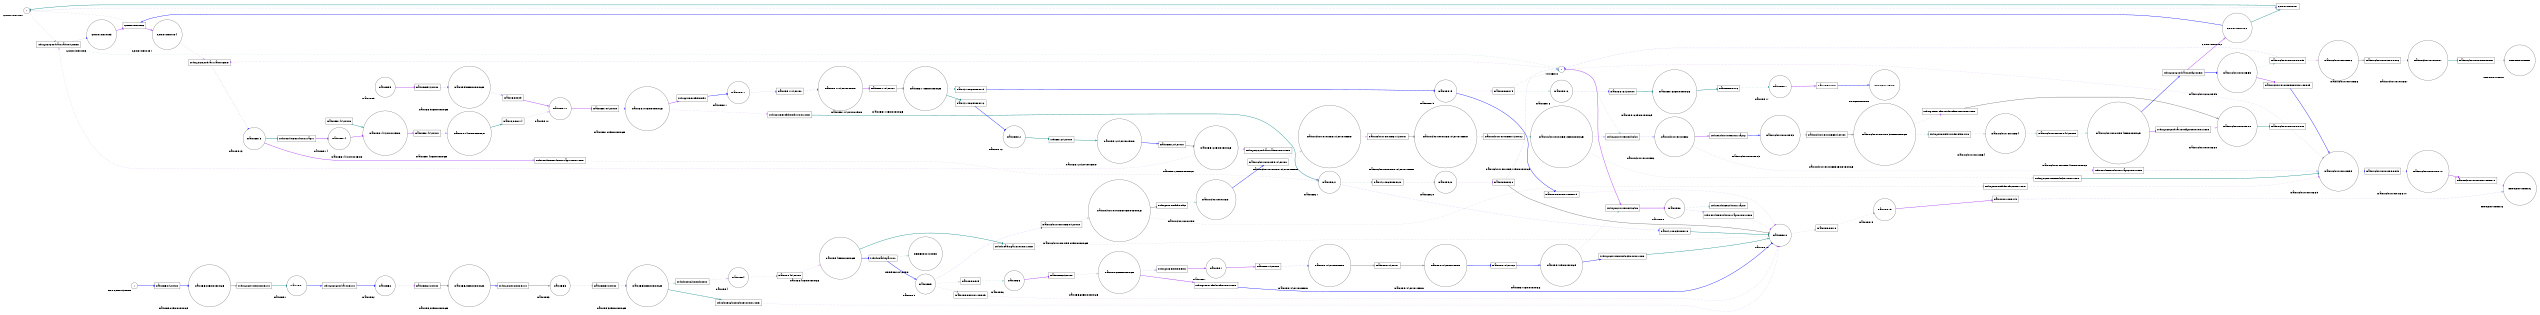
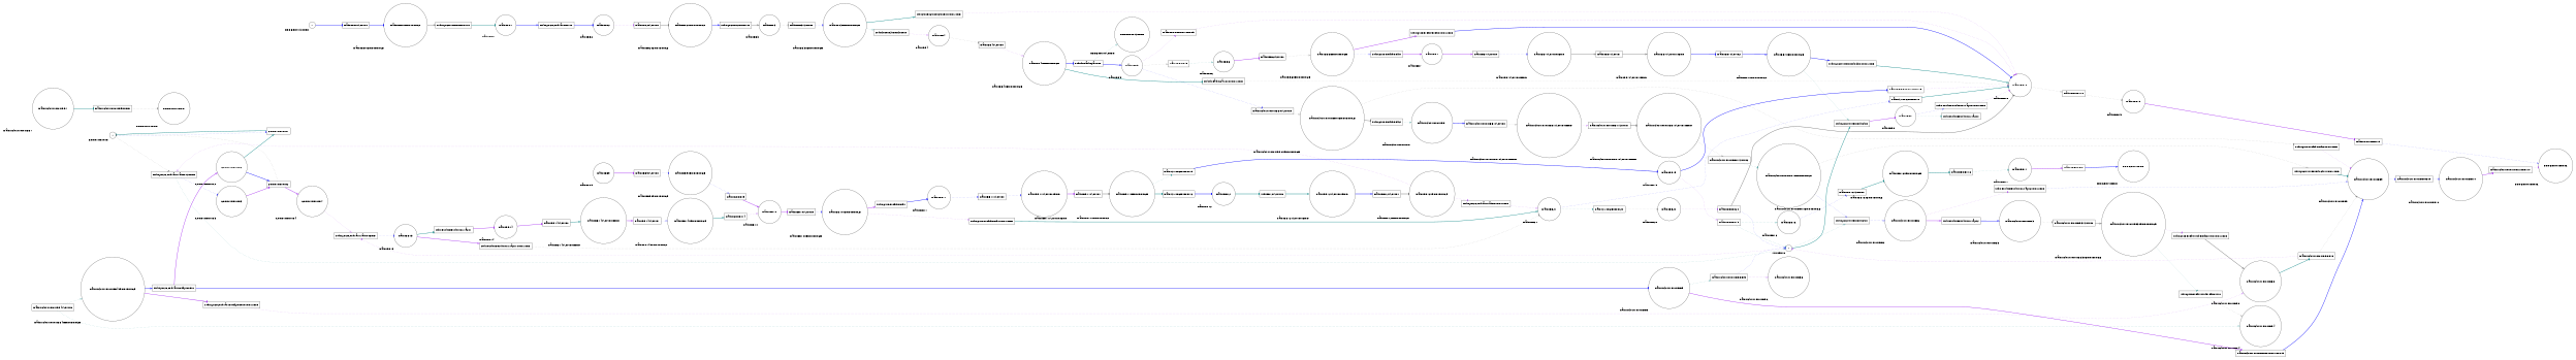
  digraph {
    rankdir=LR
    node [shape=box]
    edge [arrowhead=tee color=blue style=dotted]
    n1 [label="•" shape=circle xlabel=CONDVAR_0_P1]
    n2 [label=CONDVAR_0_T1]
    n3 [label=std_sync_Condvar_wait_0_START]
    CONDVAR_0_P3 [shape=circle xlabel=CONDVAR_0_P3]
    n5 [label="•" shape=circle xlabel=MUTEX_0]
    CONDVAR_0_P2 [shape=circle xlabel=CONDVAR_0_P2]
    n7 [label=CONDVAR_0_T2]
    CONDVAR_0_P4 [shape=circle xlabel=CONDVAR_0_P4]
    n9 [label=std_sync_Condvar_wait_0_END]
    main_BB13 [shape=circle xlabel=main_BB13]
    n11 [label=std_sync_Mutex_T_lock_0]
    n12 [label=std_sync_Mutex_T_lock_1]
    main_BB8 [shape=circle xlabel=main_BB8]
    main__closure_0__BB2 [shape=circle xlabel=main__closure_0__BB2]
    PROGRAM_END [shape=circle xlabel=PROGRAM_END]
    PROGRAM_PANIC [shape=circle xlabel=PROGRAM_PANIC]
    n17 [label="•" shape=circle xlabel=PROGRAM_START]
    n18 [label=main_BB0_STMT0]
    main_BB0_END_PLACE [shape=circle xlabel=main_BB0_END_PLACE]
    THREAD_0_END [shape=circle xlabel=THREAD_0_END]
    THREAD_0_START [shape=circle xlabel=THREAD_0_START]
    n22 [label=main__closure_0__BB0_STMT0]
    main__closure_0__BB0_END_PLACE [shape=circle xlabel=main__closure_0__BB0_END_PLACE]
    n24 [label=std_sync_Mutex_T_new_0]
    main_BB1 [shape=circle xlabel=main_BB1]
    n26 [label=std_sync_Condvar_new_0]
    main_BB2 [shape=circle xlabel=main_BB2]
    main_BB10 [shape=circle xlabel=main_BB10]
    n29 [label=main_BB10_STMT0]
    main_BB10_END_PLACE [shape=circle xlabel=main_BB10_END_PLACE]
    n31 [label=std_ops_Deref_deref_1]
    n32 [label=std_ops_Deref_deref_1_UNWIND]
    main_BB11 [shape=circle xlabel=main_BB11]
    main_BB21 [shape=circle xlabel=main_BB21]
    n35 [label=main_BB11_STMT0]
    main_BB11_STMT0_END [shape=circle xlabel=main_BB11_STMT0_END]
    main_BB11_END_PLACE [shape=circle xlabel=main_BB11_END_PLACE]
    n38 [label=main_SWITCH_INT_12]
    n39 [label=main_SWITCH_INT_15]
    main_BB12 [shape=circle xlabel=main_BB12]
    main_BB15 [shape=circle xlabel=main_BB15]
    n42 [label=main_BB11_STMT1]
    n43 [label=std_BB12_STMT0]
    main_BB12_STMT0_END [shape=circle xlabel=main_BB12_STMT0_END]
    main_BB12_END_PLACE [shape=circle xlabel=main_BB12_END_PLACE]
    n46 [label=std_sync_Condvar_wait_0_UNWIND]
    n47 [label=main_BB12_STMT1]
    n48 [label=std_result_Result_unwrap_1]
    n49 [label=std_result_Result_unwrap_1_UNWIND]
    main_BB14 [shape=circle xlabel=main_BB14]
    n51 [label=main_BB14_STMT0]
    main_BB14_STMT0_END [shape=circle xlabel=main_BB14_STMT0_END]
    main_BB14_END_PLACE [shape=circle xlabel=main_BB14_END_PLACE]
    n54 [label=main_GOTO_14]
    n55 [label=main_BB14_STMT1]
    n56 [label=main_DROP_15]
    n57 [label=main_DROP_UNWIND_15]
    main_BB16 [shape=circle xlabel=main_BB16]
    main_BB18 [shape=circle xlabel=main_BB18]
    n60 [label=main_BB16_STMT0]
    main_BB16_END_PLACE [shape=circle xlabel=main_BB16_END_PLACE]
    n62 [label=main_DROP_16]
    main_BB17 [shape=circle xlabel=main_BB17]
    n64 [label=main_RETURN]
    n65 [label=main_DROP_18]
    main_BB19 [shape=circle xlabel=main_BB19]
    n67 [label=main_UNWIND_19]
    n68 [label=main_BB2_STMT0]
    main_BB2_END_PLACE [shape=circle xlabel=main_BB2_END_PLACE]
    main_BB20 [shape=circle xlabel=main_BB20]
    n71 [label=main_DROP_20]
    n72 [label=main_SWITCH_INT_18]
    n73 [label=main_SWITCH_INT_20]
    n74 [label=std_sync_Arc_T_new_0]
    main_BB3 [shape=circle xlabel=main_BB3]
    n76 [label=main_BB3_STMT0]
    main_BB3_END_PLACE [shape=circle xlabel=main_BB3_END_PLACE]
    n78 [label=std_clone_Clone_clone_0]
    n79 [label=std_clone_Clone_clone_0_UNWIND]
    main_BB4 [shape=circle xlabel=main_BB4]
    n81 [label=main_BB4_STMT0]
    main_BB4_END_PLACE [shape=circle xlabel=main_BB4_END_PLACE]
    n83 [label=std_thread_spawn_0]
    n84 [label=std_thread_spawn_0_UNWIND]
    main_BB5 [shape=circle xlabel=main_BB5]
    n86 [label=main_DROP_5]
    n87 [label=main_DROP_UNWIND_5]
    main_BB6 [shape=circle xlabel=main_BB6]
    n89 [label=main_BB6_STMT0]
    main_BB6_END_PLACE [shape=circle xlabel=main_BB6_END_PLACE]
    n91 [label=std_ops_Deref_deref_0]
    n92 [label=std_ops_Deref_deref_0_UNWIND]
    main_BB7 [shape=circle xlabel=main_BB7]
    n94 [label=main_BB7_STMT0]
    main_BB7_STMT0_END [shape=circle xlabel=main_BB7_STMT0_END]
    main_BB7_END_PLACE [shape=circle xlabel=main_BB7_END_PLACE]
    n97 [label=std_sync_Mutex_T_lock_0_UNWIND]
    n98 [label=main_BB7_STMT1]
    main_BB7_STMT1_END [shape=circle xlabel=main_BB7_STMT1_END]
    n100 [label=main_BB7_STMT2]
    n101 [label=std_result_Result_unwrap_0]
    n102 [label=std_result_Result_unwrap_0_UNWIND]
    main_BB9 [shape=circle xlabel=main_BB9]
    n104 [label=main_BB9_STMT0]
    main_BB9_END_PLACE [shape=circle xlabel=main_BB9_END_PLACE]
    n106 [label=main_GOTO_9]
    n107 [label=std_ops_Deref_deref_2]
    n108 [label=std_ops_Deref_deref_2_UNWIND]
    main__closure_0__BB1 [shape=circle xlabel=main__closure_0__BB1]
    main__closure_0__BB9 [shape=circle xlabel=main__closure_0__BB9]
    n111 [label=main__closure_0__BB1_STMT0]
    main__closure_0__BB1_STMT0_END [shape=circle xlabel=main__closure_0__BB1_STMT0_END]
    main__closure_0__BB10 [shape=circle xlabel=main__closure_0__BB10]
    n114 [label=main__closure_0__UNWIND_10]
    main__closure_0__BB1_END_PLACE [shape=circle xlabel=main__closure_0__BB1_END_PLACE]
    n116 [label=std_sync_Mutex_T_lock_1_UNWIND]
    n117 [label=main__closure_0__BB1_STMT1]
    main__closure_0__BB1_STMT1_END [shape=circle xlabel=main__closure_0__BB1_STMT1_END]
    n119 [label=main__closure_0__BB1_STMT2]
-   n120 [label=std_result_Mutex_unwrap_2]
+   n120 [label=std_result_Result_unwrap_2]
    n121 [label=std_result_Result_unwrap_2_UNWIND]
    main__closure_0__BB3 [shape=circle xlabel=main__closure_0__BB3]
    n123 [label=main__closure_0__BB3_STMT0]
    main__closure_0__BB3_END_PLACE [shape=circle xlabel=main__closure_0__BB3_END_PLACE]
    n125 [label=std_ops_DerefMut_deref_mut_0]
    n126 [label=std_ops_DerefMut_deref_mut_0_UNWIND]
    main__closure_0__BB4 [shape=circle xlabel=main__closure_0__BB4]
    main__closure_0__BB8 [shape=circle xlabel=main__closure_0__BB8]
    n129 [label=main__closure_0__BB4_STMT0]
    main__closure_0__BB4_END_PLACE [shape=circle xlabel=main__closure_0__BB4_END_PLACE]
    n131 [label=std_sync_Condvar_notify_one_0]
    n132 [label=std_sync_Condvar_notify_one_0_UNWIND]
    main__closure_0__BB5 [shape=circle xlabel=main__closure_0__BB5]
    n134 [label=main__closure_0__DROP_5]
    n135 [label=main__closure_0__DROP_UNWIND_5]
    main__closure_0__BB6 [shape=circle xlabel=main__closure_0__BB6]
-   n137 [label=main__closure_0__DROP_6]
    main__closure_0__BB7 [shape=circle xlabel=main__closure_0__BB7]
    n139 [label=main__closure_0__RETURN]
    n140 [label=main__closure_0__DROP_8]
    n141 [label=main__closure_0__DROP_9]
    n1 -> n2
    n1 -> n3 [color=gray40]
    n2 -> n1 [color=teal style=bold]
    n3 -> CONDVAR_0_P3
    n3 -> n5 [arrowhead=onormal color=teal]
    CONDVAR_0_P3 -> n7 [color=purple style=bold]
    n5 -> n9 [color=purple]
-   n5 -> n11 [arrowhead=onormal color=purple style=bold]
+   n5 -> n11 [arrowhead=onormal color=teal style=bold]
    n5 -> n12 [arrowhead=onormal color=teal]
    CONDVAR_0_P2 -> n2 [arrowhead=onormal color=teal style=bold]
    CONDVAR_0_P2 -> n7 [arrowhead=onormal style=bold]
    n7 -> n1 [color=gray40]
    n7 -> CONDVAR_0_P4 [arrowhead=onormal color=purple style=bold]
    CONDVAR_0_P4 -> n9 [arrowhead=onormal color=purple]
    n9 -> main_BB13
    main_BB13 -> n48 [color=teal style=bold]
    main_BB13 -> n49 [arrowhead=onormal color=purple style=bold]
    n11 -> main_BB8 [color=purple style=bold]
    n12 -> main__closure_0__BB2 [arrowhead=onormal]
    main_BB8 -> n101 [color=teal]
    main_BB8 -> n102 [arrowhead=onormal]
    main__closure_0__BB2 -> n120 [arrowhead=onormal color=purple style=bold]
    main__closure_0__BB2 -> n121 [color=purple]
    n17 -> n18 [style=bold]
    n18 -> main_BB0_END_PLACE [style=bold]
    main_BB0_END_PLACE -> n24 [arrowhead=onormal color=gray40 style=bold]
    n22 -> main__closure_0__BB0_END_PLACE [arrowhead=onormal color=gray40]
    main__closure_0__BB0_END_PLACE -> n107 [color=gray40 style=bold]
    main__closure_0__BB0_END_PLACE -> n108 [color=gray40]
    n24 -> main_BB1 [color=teal style=bold]
    main_BB1 -> n26 [arrowhead=onormal style=bold]
    n26 -> main_BB2 [style=bold]
    main_BB2 -> n68 [color=purple]
    main_BB10 -> n29 [color=purple style=bold]
    n29 -> main_BB10_END_PLACE
    main_BB10_END_PLACE -> n31 [arrowhead=onormal color=purple style=bold]
    main_BB10_END_PLACE -> n32 [arrowhead=onormal color=purple]
    n31 -> main_BB11 [style=bold]
    n32 -> main_BB21 [arrowhead=onormal color=teal style=bold]
    main_BB11 -> n35
    main_BB21 -> n72
    main_BB21 -> n73 [color=teal]
    n35 -> main_BB11_STMT0_END
    main_BB11_STMT0_END -> n42 [color=purple style=bold]
    main_BB11_END_PLACE -> n38 [color=teal style=bold]
    main_BB11_END_PLACE -> n39 [color=teal]
    n38 -> main_BB12 [style=bold]
    n39 -> main_BB15 [style=bold]
    main_BB12 -> n43 [color=teal style=bold]
    main_BB15 -> n56 [arrowhead=onormal color=purple]
    main_BB15 -> n57 [style=bold]
    n42 -> main_BB11_END_PLACE [color=gray40 style=bold]
    n43 -> main_BB12_STMT0_END [arrowhead=onormal color=teal style=bold]
    main_BB12_STMT0_END -> n47 [arrowhead=onormal style=bold]
    main_BB12_END_PLACE -> n3 [arrowhead=onormal color=purple]
    main_BB12_END_PLACE -> n46 [color=purple]
    n46 -> main_BB21 [arrowhead=onormal color=purple]
    n47 -> main_BB12_END_PLACE [color=gray40 style=bold]
    n48 -> main_BB14 [color=purple style=bold]
    n49 -> main_BB21 [color=gray40]
-   main_BB14 -> main_BB14_STMT0_END [color=purple style=bold]
+   main_BB14 -> n51 [color=purple style=bold]
    n51 -> main_BB14_STMT0_END [arrowhead=onormal color=teal style=bold]
    main_BB14_STMT0_END -> n55 [arrowhead=onormal color=purple style=bold]
    main_BB14_END_PLACE -> n54 [arrowhead=onormal color=teal style=bold]
    n54 -> main_BB10 [arrowhead=onormal color=purple]
    n55 -> main_BB14_END_PLACE [arrowhead=onormal]
    n56 -> n5 [color=teal]
    n56 -> main_BB16 [arrowhead=onormal color=teal]
    n57 -> main_BB18 [color=purple]
    main_BB16 -> n60
    main_BB18 -> n65 [arrowhead=onormal color=gray40]
    n60 -> main_BB16_END_PLACE [color=teal style=bold]
    main_BB16_END_PLACE -> n62 [color=teal style=bold]
    n62 -> main_BB17 [color=teal]
    main_BB17 -> n64 [arrowhead=onormal color=purple style=bold]
    n64 -> PROGRAM_END [arrowhead=onormal style=bold]
    n65 -> main_BB19 [color=gray40]
    main_BB19 -> n67 [color=purple style=bold]
    n67 -> PROGRAM_PANIC [arrowhead=onormal]
    n68 -> main_BB2_END_PLACE [color=gray40 style=bold]
    main_BB2_END_PLACE -> n74 [arrowhead=onormal style=bold]
    main_BB20 -> n71 [color=purple]
    n71 -> n5 [arrowhead=onormal]
    n71 -> main_BB18 [color=gray40 style=bold]
    n72 -> main_BB18 [color=teal style=bold]
    n73 -> main_BB20 [color=gray40]
    n74 -> main_BB3 [arrowhead=onormal color=gray40 style=bold]
    main_BB3 -> n76 [color=gray40]
    n76 -> main_BB3_END_PLACE
    main_BB3_END_PLACE -> n78 [arrowhead=onormal color=teal]
    main_BB3_END_PLACE -> n79 [arrowhead=onormal color=teal style=bold]
    n78 -> main_BB4 [arrowhead=onormal color=purple]
    n79 -> main_BB18 [color=purple]
    main_BB4 -> n81 [color=gray40]
    n81 -> main_BB4_END_PLACE [arrowhead=onormal color=purple]
    main_BB4_END_PLACE -> n83 [style=bold]
    main_BB4_END_PLACE -> n84 [color=teal style=bold]
    n83 -> THREAD_0_START [arrowhead=onormal color=teal]
    n83 -> main_BB5 [arrowhead=onormal style=bold]
    n84 -> main_BB18 [color=gray40]
    main_BB5 -> n22
    main_BB5 -> n86 [arrowhead=onormal color=gray40]
    main_BB5 -> n87 [color=purple]
    n86 -> main_BB6 [arrowhead=onormal color=teal]
    n87 -> main_BB18 [color=purple]
    main_BB6 -> n89 [color=purple style=bold]
    n89 -> main_BB6_END_PLACE [arrowhead=onormal color=gray40]
    main_BB6_END_PLACE -> n91 [arrowhead=onormal]
    main_BB6_END_PLACE -> n92 [arrowhead=onormal color=purple style=bold]
    n91 -> main_BB7 [arrowhead=onormal color=purple style=bold]
    n92 -> main_BB18 [style=bold]
    main_BB7 -> n94 [arrowhead=onormal color=purple style=bold]
    n94 -> main_BB7_STMT0_END
    main_BB7_STMT0_END -> n98 [arrowhead=onormal color=gray40 style=bold]
    main_BB7_END_PLACE -> n11 [arrowhead=onormal color=teal]
    main_BB7_END_PLACE -> n97 [arrowhead=onormal style=bold]
    n97 -> main_BB18 [arrowhead=onormal color=teal style=bold]
    n98 -> main_BB7_STMT1_END [arrowhead=onormal color=gray40 style=bold]
    main_BB7_STMT1_END -> n100 [style=bold]
    n100 -> main_BB7_END_PLACE [arrowhead=onormal style=bold]
    n102 -> main_BB18 [color=purple]
    main_BB9 -> n104 [color=purple style=bold]
    n104 -> main_BB9_END_PLACE
    main_BB9_END_PLACE -> n106 [arrowhead=onormal]
    n106 -> main_BB10 [arrowhead=onormal color=purple style=bold]
    n107 -> main__closure_0__BB1 [arrowhead=onormal color=teal]
    n108 -> main__closure_0__BB9 [color=purple]
    main__closure_0__BB1 -> n111 [arrowhead=onormal style=bold]
    main__closure_0__BB9 -> n141
    n111 -> main__closure_0__BB1_STMT0_END [arrowhead=onormal color=gray40]
    main__closure_0__BB1_STMT0_END -> n117 [arrowhead=onormal color=purple]
    main__closure_0__BB10 -> n114 [color=purple style=bold]
    n114 -> PROGRAM_PANIC [color=purple]
    main__closure_0__BB1_END_PLACE -> n12 [arrowhead=onormal]
    main__closure_0__BB1_END_PLACE -> n116 [arrowhead=onormal color=gray40]
    n116 -> main__closure_0__BB9 [color=teal style=bold]
    n117 -> main__closure_0__BB1_STMT1_END [color=gray40 style=bold]
    main__closure_0__BB1_STMT1_END -> n119 [arrowhead=onormal color=gray40]
    n119 -> main__closure_0__BB1_END_PLACE [color=teal]
    n120 -> main__closure_0__BB3 [arrowhead=onormal style=bold]
    n121 -> main__closure_0__BB9 [arrowhead=onormal]
    main__closure_0__BB3 -> n123 [color=gray40]
    n123 -> main__closure_0__BB3_END_PLACE [arrowhead=onormal color=gray40 style=bold]
    main__closure_0__BB3_END_PLACE -> n125 [color=teal]
    main__closure_0__BB3_END_PLACE -> n126 [color=purple]
    n125 -> main__closure_0__BB4 [arrowhead=onormal color=gray40]
    n126 -> main__closure_0__BB8 [arrowhead=onormal color=gray40 style=bold]
-   main__closure_0__BB4 -> n129 [arrowhead=onormal color=teal]
+   n129 -> main__closure_0__BB4 [arrowhead=onormal color=teal]
    main__closure_0__BB8 -> n140 [color=teal style=bold]
    n129 -> main__closure_0__BB4_END_PLACE [arrowhead=onormal color=teal]
    main__closure_0__BB4_END_PLACE -> n131 [arrowhead=onormal style=bold]
    main__closure_0__BB4_END_PLACE -> n132 [color=purple style=bold]
    n131 -> CONDVAR_0_P2 [arrowhead=onormal color=purple style=bold]
    n131 -> main__closure_0__BB5 [style=bold]
    n132 -> main__closure_0__BB8 [arrowhead=onormal color=purple]
    main__closure_0__BB5 -> n134 [arrowhead=onormal color=teal]
    main__closure_0__BB5 -> n135 [color=purple style=bold]
    n134 -> n5
    n134 -> main__closure_0__BB6 [arrowhead=onormal color=purple]
    n135 -> main__closure_0__BB9 [arrowhead=onormal style=bold]
-   main__closure_0__BB6 -> n137 [arrowhead=onormal color=gray40 style=bold]
-   n137 -> main__closure_0__BB7
    main__closure_0__BB7 -> n139 [color=teal style=bold]
    n139 -> THREAD_0_END [color=gray40]
    n140 -> n5 [color=purple]
    n140 -> main__closure_0__BB9 [color=gray40]
    n141 -> main__closure_0__BB10
  }
